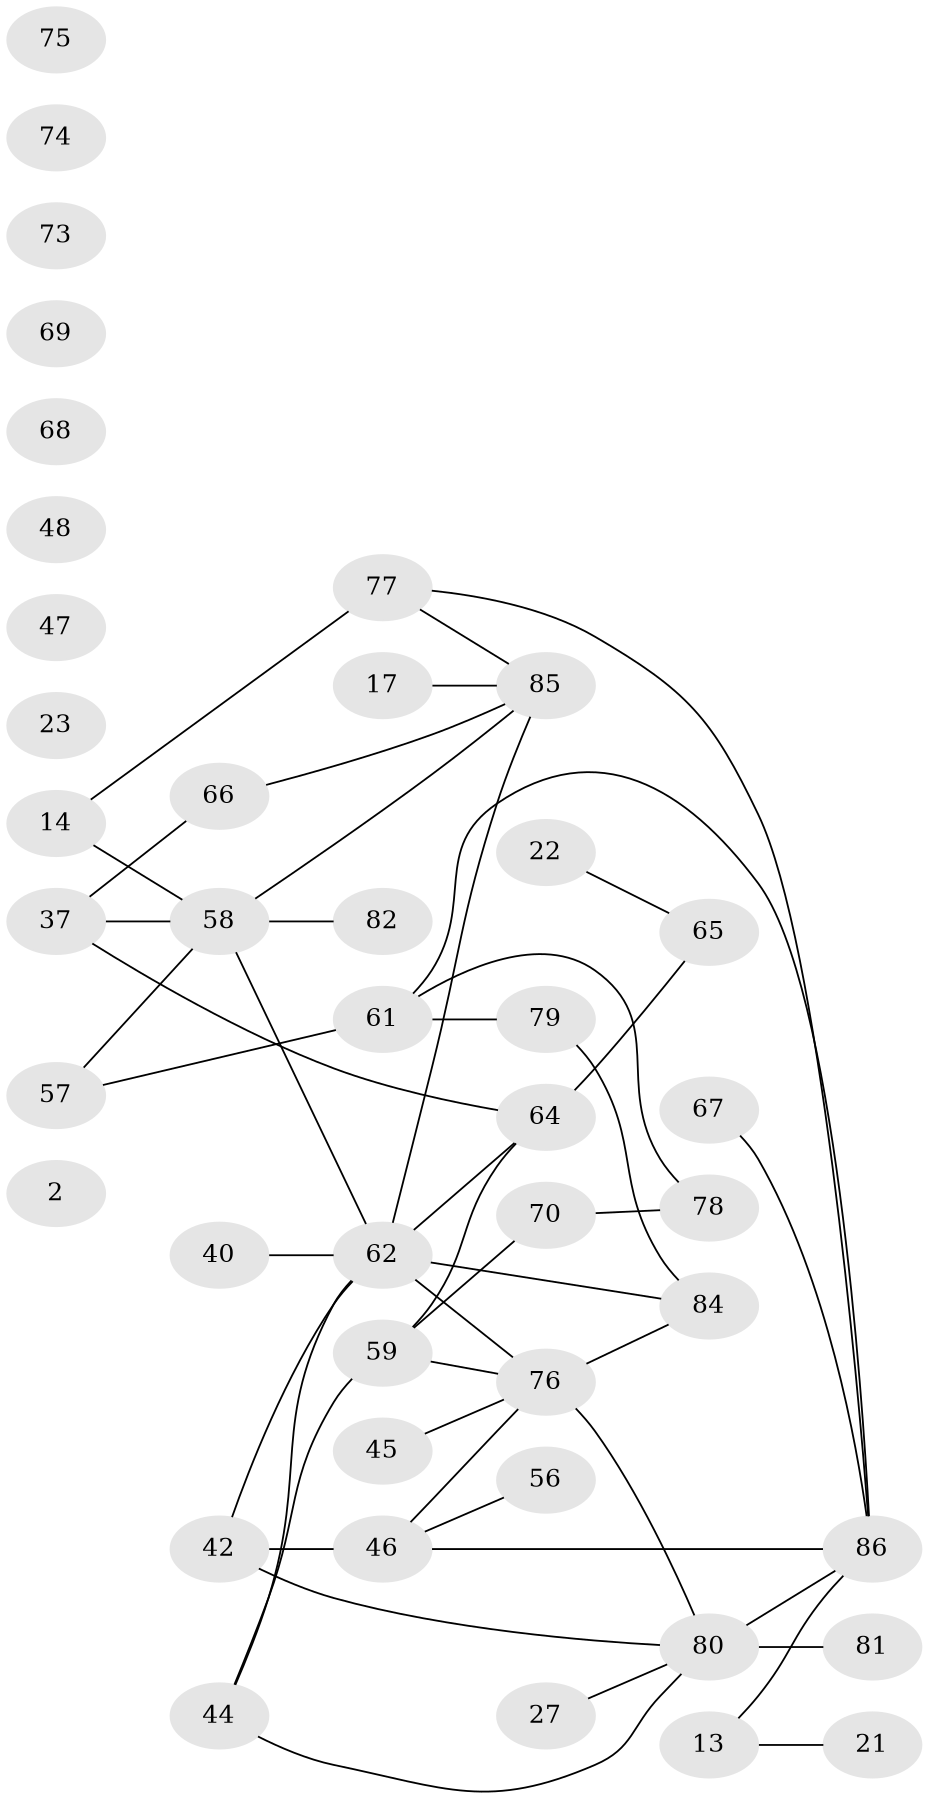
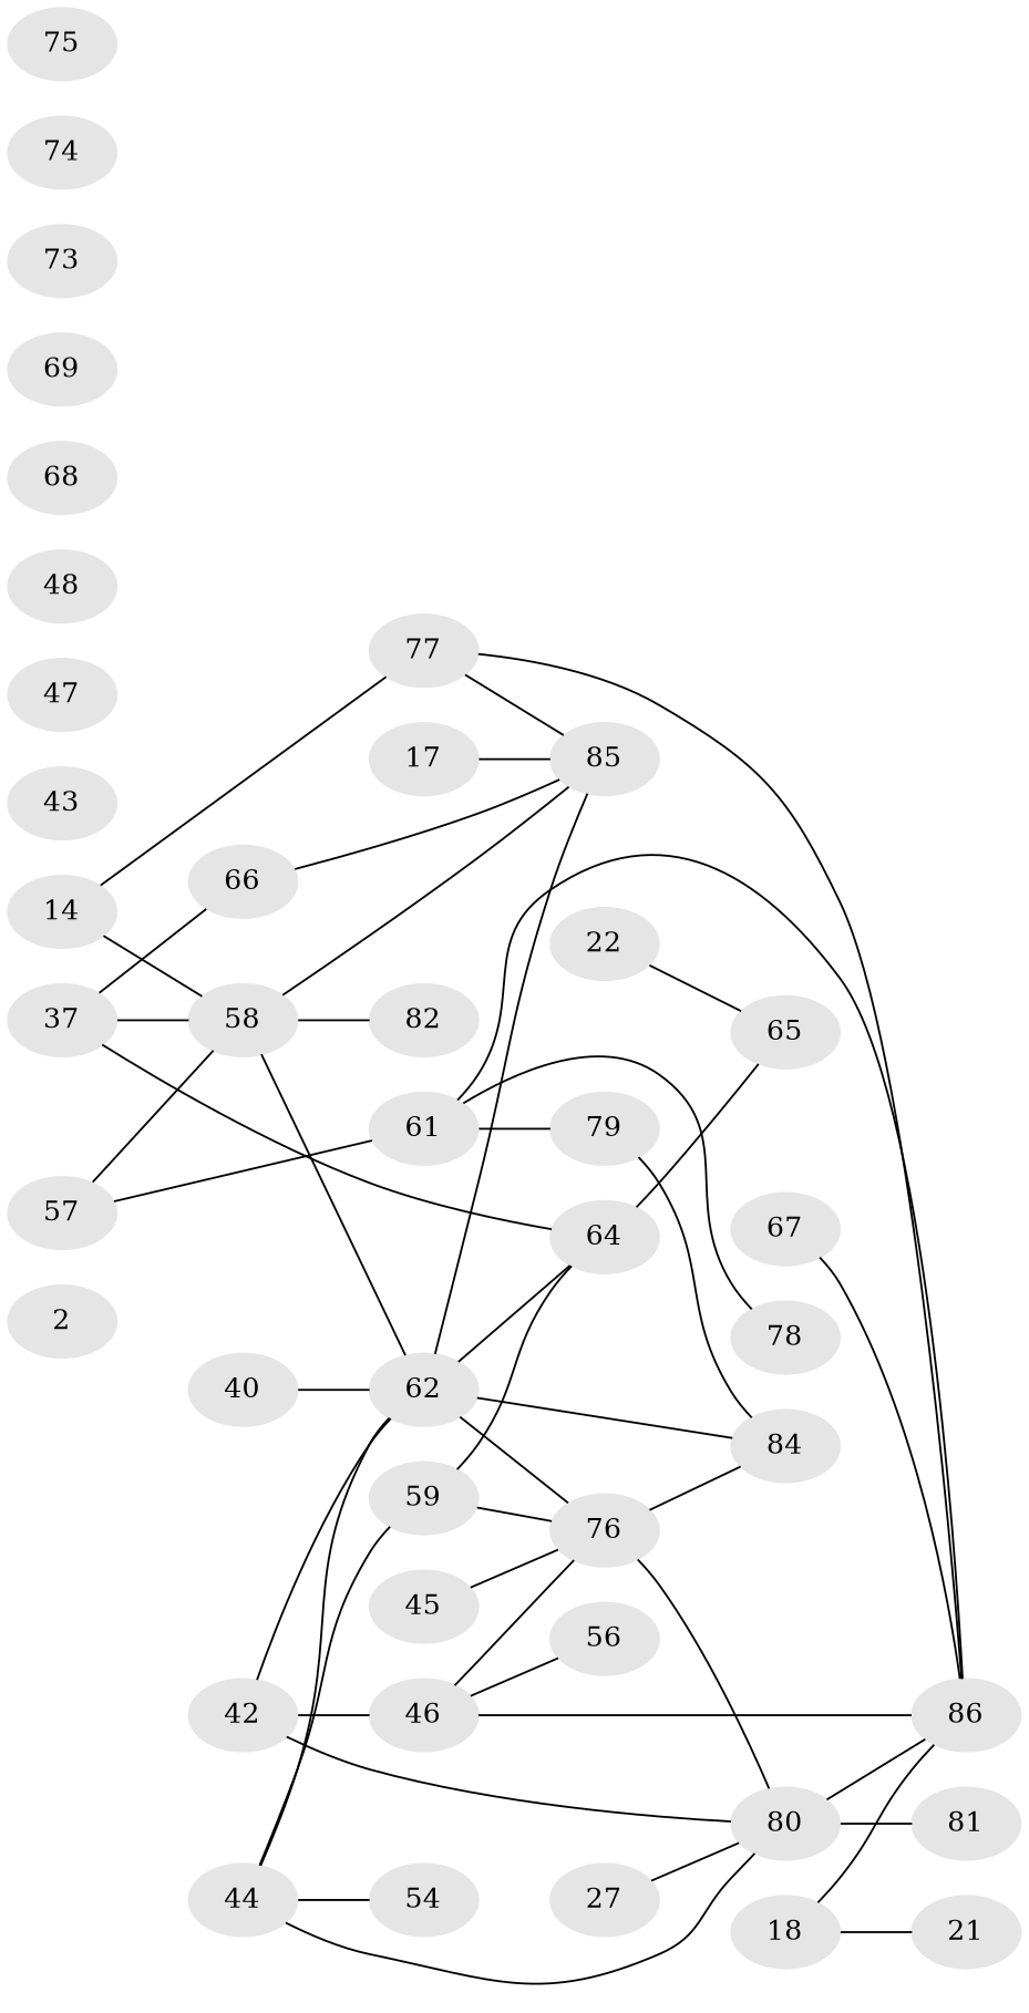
  graph {
    rankdir=LR
    node [color=gray90 style=filled]
    2
    58 [super="+5+8"]
    85 [super="+53+72"]
    62 [super="+4+20+55"]
    82
    14
    77 [super="+52"]
    86 [super="+15+32+83"]
    17
-   18 [label=13]
+   18
    21
    22
    65
    80 [super="+41+12"]
    81 [super="+33"]
    27
    37
    64 [super="+28"]
    66
    76 [super="+71+60"]
    84 [super="+10"]
    40
    46 [super="+35+25"]
    56
    42
-   43 [label=23]
+   43
    44 [super="+13+9"]
+   54
    59
-   70
    45
    47
    48
    57
    61
    78
    79 [super="+30"]
    67
    68
    69
    73
    74
    75
    58 -- 85
    58 -- 62
    58 -- 82
    62 -- 85
    62 -- 64
    62 -- 76 [weight=3]
    62 -- 84 [weight=2]
    14 -- 58 [weight=2]
    14 -- 77
    77 -- 85
    77 -- 86
    17 -- 85
    18 -- 86
    18 -- 21
    22 -- 65
    80 -- 86 [weight=2]
    80 -- 81 [weight=2]
    27 -- 80
    37 -- 58 [weight=2]
    37 -- 64
    37 -- 66
    64 -- 65
    66 -- 85
    76 -- 80 [weight=2]
    76 -- 84 [weight=2]
    40 -- 62
    46 -- 86
    46 -- 76 [weight=2]
    46 -- 56
    42 -- 62
    42 -- 80
    42 -- 46
    44 -- 62
    44 -- 80 [weight=2]
+   44 -- 54
    44 -- 59
    59 -- 64
    59 -- 76
-   59 -- 70
-   70 -- 78
    45 -- 76
    57 -- 58
    57 -- 61
    61 -- 86
    61 -- 78
    61 -- 79
    79 -- 84
    67 -- 86
  }
